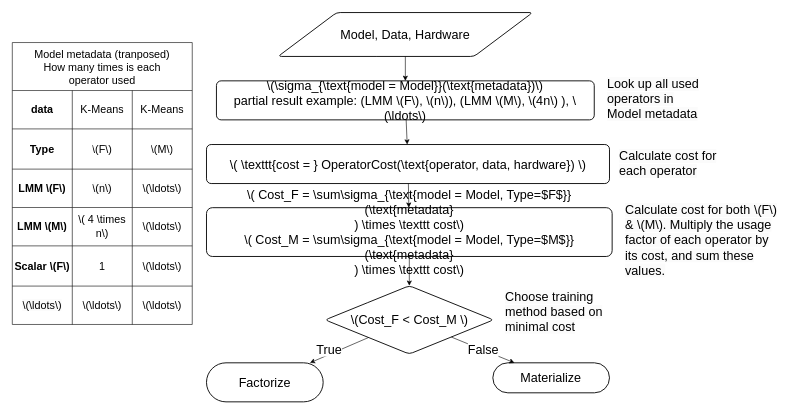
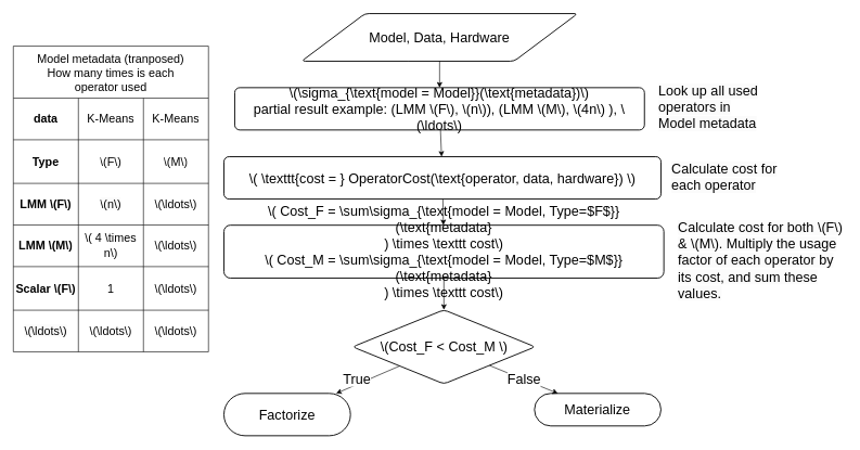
  <mxCell id="0" />
  <mxCell id="1" parent="0" />
  <mxCell id="2" value="&lt;span style=&quot;color: rgb(0, 0, 0); font-family: Helvetica; font-size: 21px; font-style: normal; font-variant-ligatures: normal; font-variant-caps: normal; font-weight: 400; letter-spacing: normal; orphans: 2; text-align: center; text-indent: 0px; text-transform: none; widows: 2; word-spacing: 0px; -webkit-text-stroke-width: 0px; background-color: rgb(251, 251, 251); text-decoration-thickness: initial; text-decoration-style: initial; text-decoration-color: initial; float: none; display: inline !important;&quot;&gt;Look up all used operators in Model metadata&lt;/span&gt;&lt;br style=&quot;border-color: var(--border-color); color: rgb(0, 0, 0); font-family: Helvetica; font-size: 21px; font-style: normal; font-variant-ligatures: normal; font-variant-caps: normal; font-weight: 400; letter-spacing: normal; orphans: 2; text-align: center; text-indent: 0px; text-transform: none; widows: 2; word-spacing: 0px; -webkit-text-stroke-width: 0px; background-color: rgb(251, 251, 251); text-decoration-thickness: initial; text-decoration-style: initial; text-decoration-color: initial;&quot;&gt;" style="text;whiteSpace=wrap;html=1;fontSize=21;" parent="1" vertex="1"><mxGeometry x="1010" y="120" width="170" height="40" as="geometry" /></mxCell>
  <mxCell id="3" value="&lt;span style=&quot;color: rgb(0, 0, 0); font-family: Helvetica; font-size: 21px; font-style: normal; font-variant-ligatures: normal; font-variant-caps: normal; font-weight: 400; letter-spacing: normal; orphans: 2; text-align: center; text-indent: 0px; text-transform: none; widows: 2; word-spacing: 0px; -webkit-text-stroke-width: 0px; background-color: rgb(251, 251, 251); text-decoration-thickness: initial; text-decoration-style: initial; text-decoration-color: initial; float: none; display: inline !important;&quot;&gt;Calculate cost for each operator&lt;/span&gt;&lt;br style=&quot;border-color: var(--border-color); color: rgb(0, 0, 0); font-family: Helvetica; font-size: 21px; font-style: normal; font-variant-ligatures: normal; font-variant-caps: normal; font-weight: 400; letter-spacing: normal; orphans: 2; text-align: center; text-indent: 0px; text-transform: none; widows: 2; word-spacing: 0px; -webkit-text-stroke-width: 0px; background-color: rgb(251, 251, 251); text-decoration-thickness: initial; text-decoration-style: initial; text-decoration-color: initial;&quot;&gt;" style="text;whiteSpace=wrap;html=1;fontSize=21;" parent="1" vertex="1"><mxGeometry x="1030" y="240" width="170" height="40" as="geometry" /></mxCell>
  <mxCell id="4" value="&lt;span style=&quot;color: rgb(0, 0, 0); font-family: Helvetica; font-size: 21px; font-style: normal; font-variant-ligatures: normal; font-variant-caps: normal; font-weight: 400; letter-spacing: normal; orphans: 2; text-align: center; text-indent: 0px; text-transform: none; widows: 2; word-spacing: 0px; -webkit-text-stroke-width: 0px; background-color: rgb(251, 251, 251); text-decoration-thickness: initial; text-decoration-style: initial; text-decoration-color: initial; float: none; display: inline !important;&quot;&gt;Calculate cost for both \(F\) &amp;amp; \(M\). Multiply the usage factor of each operator by its cost, and sum these values.&lt;/span&gt;" style="text;whiteSpace=wrap;html=1;fontSize=21;" parent="1" vertex="1"><mxGeometry x="1040" y="330" width="260" height="40" as="geometry" /></mxCell>
  <mxCell id="5" value="Model metadata (tranposed)&#10;How many times is each &#10;operator used" style="shape=table;startSize=80;container=1;collapsible=0;childLayout=tableLayout;fontSize=18;" parent="1" vertex="1"><mxGeometry x="20" y="70" width="300" height="470" as="geometry" /></mxCell>
  <mxCell id="6" value="" style="shape=tableRow;horizontal=0;startSize=0;swimlaneHead=0;swimlaneBody=0;top=0;left=0;bottom=0;right=0;collapsible=0;dropTarget=0;fillColor=none;points=[[0,0.5],[1,0.5]];portConstraint=eastwest;fontSize=14;" parent="5" vertex="1"><mxGeometry y="80" width="300" height="64" as="geometry" /></mxCell>
  <mxCell id="7" value="&lt;span style=&quot;font-size: 18px; font-weight: 700;&quot;&gt;data&lt;/span&gt;" style="shape=partialRectangle;html=1;whiteSpace=wrap;connectable=0;overflow=hidden;fillColor=none;top=0;left=0;bottom=0;right=0;pointerEvents=1;fontSize=18;" parent="6" vertex="1"><mxGeometry width="100" height="64" as="geometry"><mxRectangle width="100" height="64" as="alternateBounds" /></mxGeometry></mxCell>
  <mxCell id="8" value="&lt;span style=&quot;font-size: 18px;&quot;&gt;K-Means&lt;/span&gt;" style="shape=partialRectangle;html=1;whiteSpace=wrap;connectable=0;overflow=hidden;fillColor=none;top=0;left=0;bottom=0;right=0;pointerEvents=1;fontSize=18;" parent="6" vertex="1"><mxGeometry x="100" width="100" height="64" as="geometry"><mxRectangle width="100" height="64" as="alternateBounds" /></mxGeometry></mxCell>
  <mxCell id="9" value="&lt;span style=&quot;font-size: 18px;&quot;&gt;K-Means&lt;/span&gt;" style="shape=partialRectangle;html=1;whiteSpace=wrap;connectable=0;overflow=hidden;fillColor=none;top=0;left=0;bottom=0;right=0;pointerEvents=1;fontSize=18;" parent="6" vertex="1"><mxGeometry x="200" width="100" height="64" as="geometry"><mxRectangle width="100" height="64" as="alternateBounds" /></mxGeometry></mxCell>
  <mxCell id="10" value="" style="shape=tableRow;horizontal=0;startSize=0;swimlaneHead=0;swimlaneBody=0;top=0;left=0;bottom=0;right=0;collapsible=0;dropTarget=0;fillColor=none;points=[[0,0.5],[1,0.5]];portConstraint=eastwest;fontSize=14;" parent="5" vertex="1"><mxGeometry y="144" width="300" height="67" as="geometry" /></mxCell>
  <mxCell id="11" value="&lt;span style=&quot;font-size: 18px; font-weight: 700;&quot;&gt;Type&lt;/span&gt;" style="shape=partialRectangle;html=1;whiteSpace=wrap;connectable=0;overflow=hidden;fillColor=none;top=0;left=0;bottom=0;right=0;pointerEvents=1;fontSize=18;" parent="10" vertex="1"><mxGeometry width="100" height="67" as="geometry"><mxRectangle width="100" height="67" as="alternateBounds" /></mxGeometry></mxCell>
  <mxCell id="12" value="&lt;span style=&quot;font-size: 18px;&quot;&gt;\(F\)&lt;/span&gt;" style="shape=partialRectangle;html=1;whiteSpace=wrap;connectable=0;overflow=hidden;fillColor=none;top=0;left=0;bottom=0;right=0;pointerEvents=1;fontSize=18;" parent="10" vertex="1"><mxGeometry x="100" width="100" height="67" as="geometry"><mxRectangle width="100" height="67" as="alternateBounds" /></mxGeometry></mxCell>
  <mxCell id="13" value="&lt;span style=&quot;font-size: 18px;&quot;&gt;\(M\)&lt;/span&gt;" style="shape=partialRectangle;html=1;whiteSpace=wrap;connectable=0;overflow=hidden;fillColor=none;top=0;left=0;bottom=0;right=0;pointerEvents=1;fontSize=18;" parent="10" vertex="1"><mxGeometry x="200" width="100" height="67" as="geometry"><mxRectangle width="100" height="67" as="alternateBounds" /></mxGeometry></mxCell>
  <mxCell id="14" value="" style="shape=tableRow;horizontal=0;startSize=0;swimlaneHead=0;swimlaneBody=0;top=0;left=0;bottom=0;right=0;collapsible=0;dropTarget=0;fillColor=none;points=[[0,0.5],[1,0.5]];portConstraint=eastwest;fontSize=14;" parent="5" vertex="1"><mxGeometry y="211" width="300" height="64" as="geometry" /></mxCell>
  <mxCell id="15" value="&lt;span style=&quot;font-size: 18px; font-weight: 700;&quot;&gt;LMM \(F\)&lt;/span&gt;" style="shape=partialRectangle;html=1;whiteSpace=wrap;connectable=0;overflow=hidden;fillColor=none;top=0;left=0;bottom=0;right=0;pointerEvents=1;fontSize=18;" parent="14" vertex="1"><mxGeometry width="100" height="64" as="geometry"><mxRectangle width="100" height="64" as="alternateBounds" /></mxGeometry></mxCell>
  <mxCell id="16" value="&lt;span style=&quot;color: rgb(0, 0, 0); font-family: Helvetica; font-size: 18px; font-style: normal; font-variant-ligatures: normal; font-variant-caps: normal; font-weight: 400; letter-spacing: normal; orphans: 2; text-align: center; text-indent: 0px; text-transform: none; widows: 2; word-spacing: 0px; -webkit-text-stroke-width: 0px; background-color: rgb(251, 251, 251); text-decoration-thickness: initial; text-decoration-style: initial; text-decoration-color: initial; float: none; display: inline !important;&quot;&gt;\(n\)&lt;/span&gt;" style="shape=partialRectangle;html=1;whiteSpace=wrap;connectable=0;overflow=hidden;fillColor=none;top=0;left=0;bottom=0;right=0;pointerEvents=1;fontSize=18;" parent="14" vertex="1"><mxGeometry x="100" width="100" height="64" as="geometry"><mxRectangle width="100" height="64" as="alternateBounds" /></mxGeometry></mxCell>
  <mxCell id="17" value="&lt;span style=&quot;font-size: 18px;&quot;&gt;\(\ldots\)&lt;/span&gt;" style="shape=partialRectangle;html=1;whiteSpace=wrap;connectable=0;overflow=hidden;fillColor=none;top=0;left=0;bottom=0;right=0;pointerEvents=1;fontSize=18;" parent="14" vertex="1"><mxGeometry x="200" width="100" height="64" as="geometry"><mxRectangle width="100" height="64" as="alternateBounds" /></mxGeometry></mxCell>
  <mxCell id="18" value="" style="shape=tableRow;horizontal=0;startSize=0;swimlaneHead=0;swimlaneBody=0;top=0;left=0;bottom=0;right=0;collapsible=0;dropTarget=0;fillColor=none;points=[[0,0.5],[1,0.5]];portConstraint=eastwest;fontSize=14;" parent="5" vertex="1"><mxGeometry y="275" width="300" height="64" as="geometry" /></mxCell>
  <mxCell id="19" value="&lt;span style=&quot;font-size: 18px; font-weight: 700;&quot;&gt;LMM \(M\)&lt;/span&gt;" style="shape=partialRectangle;html=1;whiteSpace=wrap;connectable=0;overflow=hidden;fillColor=none;top=0;left=0;bottom=0;right=0;pointerEvents=1;fontSize=18;" parent="18" vertex="1"><mxGeometry width="100" height="64" as="geometry"><mxRectangle width="100" height="64" as="alternateBounds" /></mxGeometry></mxCell>
  <mxCell id="20" value="&lt;span style=&quot;font-size: 18px;&quot;&gt;\( 4 \times n\)&lt;/span&gt;" style="shape=partialRectangle;html=1;whiteSpace=wrap;connectable=0;overflow=hidden;fillColor=none;top=0;left=0;bottom=0;right=0;pointerEvents=1;fontSize=18;" parent="18" vertex="1"><mxGeometry x="100" width="100" height="64" as="geometry"><mxRectangle width="100" height="64" as="alternateBounds" /></mxGeometry></mxCell>
  <mxCell id="21" value="&lt;span style=&quot;font-size: 18px;&quot;&gt;\(\ldots\)&lt;/span&gt;" style="shape=partialRectangle;html=1;whiteSpace=wrap;connectable=0;overflow=hidden;fillColor=none;top=0;left=0;bottom=0;right=0;pointerEvents=1;fontSize=18;" parent="18" vertex="1"><mxGeometry x="200" width="100" height="64" as="geometry"><mxRectangle width="100" height="64" as="alternateBounds" /></mxGeometry></mxCell>
  <mxCell id="22" value="" style="shape=tableRow;horizontal=0;startSize=0;swimlaneHead=0;swimlaneBody=0;top=0;left=0;bottom=0;right=0;collapsible=0;dropTarget=0;fillColor=none;points=[[0,0.5],[1,0.5]];portConstraint=eastwest;fontSize=14;" parent="5" vertex="1"><mxGeometry y="339" width="300" height="67" as="geometry" /></mxCell>
  <mxCell id="23" value="&lt;span style=&quot;font-size: 18px; font-weight: 700;&quot;&gt;Scalar \(F\)&lt;/span&gt;" style="shape=partialRectangle;html=1;whiteSpace=wrap;connectable=0;overflow=hidden;fillColor=none;top=0;left=0;bottom=0;right=0;pointerEvents=1;fontSize=18;" parent="22" vertex="1"><mxGeometry width="100" height="67" as="geometry"><mxRectangle width="100" height="67" as="alternateBounds" /></mxGeometry></mxCell>
  <mxCell id="24" value="1" style="shape=partialRectangle;html=1;whiteSpace=wrap;connectable=0;overflow=hidden;fillColor=none;top=0;left=0;bottom=0;right=0;pointerEvents=1;fontSize=18;" parent="22" vertex="1"><mxGeometry x="100" width="100" height="67" as="geometry"><mxRectangle width="100" height="67" as="alternateBounds" /></mxGeometry></mxCell>
  <mxCell id="25" value="\(\ldots\)" style="shape=partialRectangle;html=1;whiteSpace=wrap;connectable=0;overflow=hidden;fillColor=none;top=0;left=0;bottom=0;right=0;pointerEvents=1;fontSize=18;" parent="22" vertex="1"><mxGeometry x="200" width="100" height="67" as="geometry"><mxRectangle width="100" height="67" as="alternateBounds" /></mxGeometry></mxCell>
  <mxCell id="26" value="" style="shape=tableRow;horizontal=0;startSize=0;swimlaneHead=0;swimlaneBody=0;top=0;left=0;bottom=0;right=0;collapsible=0;dropTarget=0;fillColor=none;points=[[0,0.5],[1,0.5]];portConstraint=eastwest;fontSize=14;" parent="5" vertex="1"><mxGeometry y="406" width="300" height="64" as="geometry" /></mxCell>
  <mxCell id="27" value="&lt;span style=&quot;color: rgb(0, 0, 0); font-family: Helvetica; font-size: 18px; font-style: normal; font-variant-ligatures: normal; font-variant-caps: normal; font-weight: 400; letter-spacing: normal; orphans: 2; text-align: center; text-indent: 0px; text-transform: none; widows: 2; word-spacing: 0px; -webkit-text-stroke-width: 0px; background-color: rgb(251, 251, 251); text-decoration-thickness: initial; text-decoration-style: initial; text-decoration-color: initial; float: none; display: inline !important;&quot;&gt;\(\ldots\)&lt;/span&gt;" style="shape=partialRectangle;html=1;whiteSpace=wrap;connectable=0;overflow=hidden;fillColor=none;top=0;left=0;bottom=0;right=0;pointerEvents=1;fontSize=18;" parent="26" vertex="1"><mxGeometry width="100" height="64" as="geometry"><mxRectangle width="100" height="64" as="alternateBounds" /></mxGeometry></mxCell>
  <mxCell id="28" value="&lt;span style=&quot;font-size: 18px;&quot;&gt;\(\ldots\)&lt;/span&gt;" style="shape=partialRectangle;html=1;whiteSpace=wrap;connectable=0;overflow=hidden;fillColor=none;top=0;left=0;bottom=0;right=0;pointerEvents=1;fontSize=18;" parent="26" vertex="1"><mxGeometry x="100" width="100" height="64" as="geometry"><mxRectangle width="100" height="64" as="alternateBounds" /></mxGeometry></mxCell>
  <mxCell id="29" value="&lt;span style=&quot;font-size: 18px;&quot;&gt;\(\ldots\)&lt;/span&gt;" style="shape=partialRectangle;html=1;whiteSpace=wrap;connectable=0;overflow=hidden;fillColor=none;top=0;left=0;bottom=0;right=0;pointerEvents=1;fontSize=18;" parent="26" vertex="1"><mxGeometry x="200" width="100" height="64" as="geometry"><mxRectangle width="100" height="64" as="alternateBounds" /></mxGeometry></mxCell>
  <mxCell id="30" value="" style="group;fontSize=21;" parent="1" vertex="1" connectable="0"><mxGeometry x="343.75" y="20" width="720" height="649" as="geometry" /></mxCell>
  <mxCell id="31" value="Model, Data, Hardware" style="shape=parallelogram;html=1;strokeWidth=1.5;perimeter=parallelogramPerimeter;whiteSpace=wrap;rounded=1;arcSize=12;size=0.23;fontSize=21;" parent="30" vertex="1"><mxGeometry x="119.338" width="424.314" height="73.195" as="geometry" /></mxCell>
  <mxCell id="32" value="\(\sigma_{\text{model = Model}}(\text{metadata})\)&lt;br style=&quot;font-size: 21px;&quot;&gt;partial result example: (LMM \(F\), \(n\)), (LMM \(M\), \(4n\) ), \(\ldots\)" style="whiteSpace=wrap;html=1;fontSize=21;strokeWidth=1.5;rounded=1;arcSize=12;" parent="30" vertex="1"><mxGeometry x="16.584" y="113.86" width="629.841" height="65.063" as="geometry" /></mxCell>
  <mxCell id="33" style="edgeStyle=none;html=1;entryX=0.5;entryY=0;entryDx=0;entryDy=0;fontSize=21;" parent="30" source="31" target="32" edge="1"><mxGeometry relative="1" as="geometry" /></mxCell>
  <mxCell id="34" value="&lt;span style=&quot;text-align: left; font-size: 21px;&quot;&gt;\( \texttt{cost = } OperatorCost(\text{operator, data, hardware}) \)&lt;/span&gt;" style="whiteSpace=wrap;html=1;fontSize=21;strokeWidth=1.5;rounded=1;arcSize=12;" parent="30" vertex="1"><mxGeometry y="220.004" width="671.83" height="65.063" as="geometry" /></mxCell>
  <mxCell id="35" value="" style="edgeStyle=none;html=1;fontSize=21;" parent="30" source="32" target="34" edge="1"><mxGeometry relative="1" as="geometry" /></mxCell>
  <mxCell id="36" value="\( Cost_F = \sum\sigma_{\text{model = Model, Type=$F$}}(\text{metadata}&lt;br style=&quot;font-size: 21px;&quot;&gt;) \times \texttt cost\)&lt;br style=&quot;font-size: 21px;&quot;&gt;\( Cost_M = \sum\sigma_{\text{model = Model, Type=$M$}}(\text{metadata}&lt;br style=&quot;font-size: 21px;&quot;&gt;) \times \texttt cost\)" style="whiteSpace=wrap;html=1;fontSize=21;strokeWidth=1.5;rounded=1;arcSize=12;" parent="30" vertex="1"><mxGeometry y="325.313" width="676.25" height="81.328" as="geometry" /></mxCell>
  <mxCell id="37" value="" style="edgeStyle=none;html=1;fontSize=21;" parent="30" source="34" target="36" edge="1"><mxGeometry relative="1" as="geometry" /></mxCell>
  <mxCell id="38" value="\(Cost_F &amp;lt; Cost_M \)" style="rhombus;whiteSpace=wrap;html=1;fontSize=21;strokeWidth=1.5;rounded=1;arcSize=12;" parent="30" vertex="1"><mxGeometry x="197.783" y="455.439" width="280.666" height="113.86" as="geometry" /></mxCell>
  <mxCell id="39" value="" style="edgeStyle=none;html=1;fontSize=21;" parent="30" source="36" target="38" edge="1"><mxGeometry relative="1" as="geometry" /></mxCell>
  <mxCell id="40" value="Factorize" style="whiteSpace=wrap;html=1;fontSize=21;strokeWidth=1.5;rounded=1;arcSize=50;" parent="30" vertex="1"><mxGeometry y="583.937" width="194.477" height="65.063" as="geometry" /></mxCell>
  <mxCell id="41" value="" style="edgeStyle=none;html=1;fontSize=21;" parent="30" source="38" target="40" edge="1"><mxGeometry relative="1" as="geometry" /></mxCell>
  <mxCell id="42" value="True" style="edgeLabel;html=1;align=center;verticalAlign=middle;resizable=0;points=[];fontSize=21;" parent="41" vertex="1" connectable="0"><mxGeometry x="0.536" y="-1" relative="1" as="geometry"><mxPoint x="9" y="-13" as="offset" /></mxGeometry></mxCell>
  <mxCell id="43" value="Materialize" style="whiteSpace=wrap;html=1;fontSize=21;strokeWidth=1.5;rounded=1;arcSize=50;" parent="30" vertex="1"><mxGeometry x="477.353" y="583.937" width="194.477" height="50" as="geometry" /></mxCell>
  <mxCell id="44" value="False" style="edgeStyle=none;html=1;fontSize=21;" parent="30" source="38" target="43" edge="1"><mxGeometry relative="1" as="geometry" /></mxCell>
- <mxCell id="45" value="&lt;span style=&quot;color: rgb(0, 0, 0); font-family: Helvetica; font-size: 21px; font-style: normal; font-variant-ligatures: normal; font-variant-caps: normal; font-weight: 400; letter-spacing: normal; orphans: 2; text-align: center; text-indent: 0px; text-transform: none; widows: 2; word-spacing: 0px; -webkit-text-stroke-width: 0px; background-color: rgb(251, 251, 251); text-decoration-thickness: initial; text-decoration-style: initial; text-decoration-color: initial; float: none; display: inline !important;&quot;&gt;Choose training method based on minimal cost&lt;/span&gt;" style="text;whiteSpace=wrap;html=1;fontSize=21;" parent="30" vertex="1"><mxGeometry x="496.25" y="455.44" width="203.58" height="74.56" as="geometry" /></mxCell>
